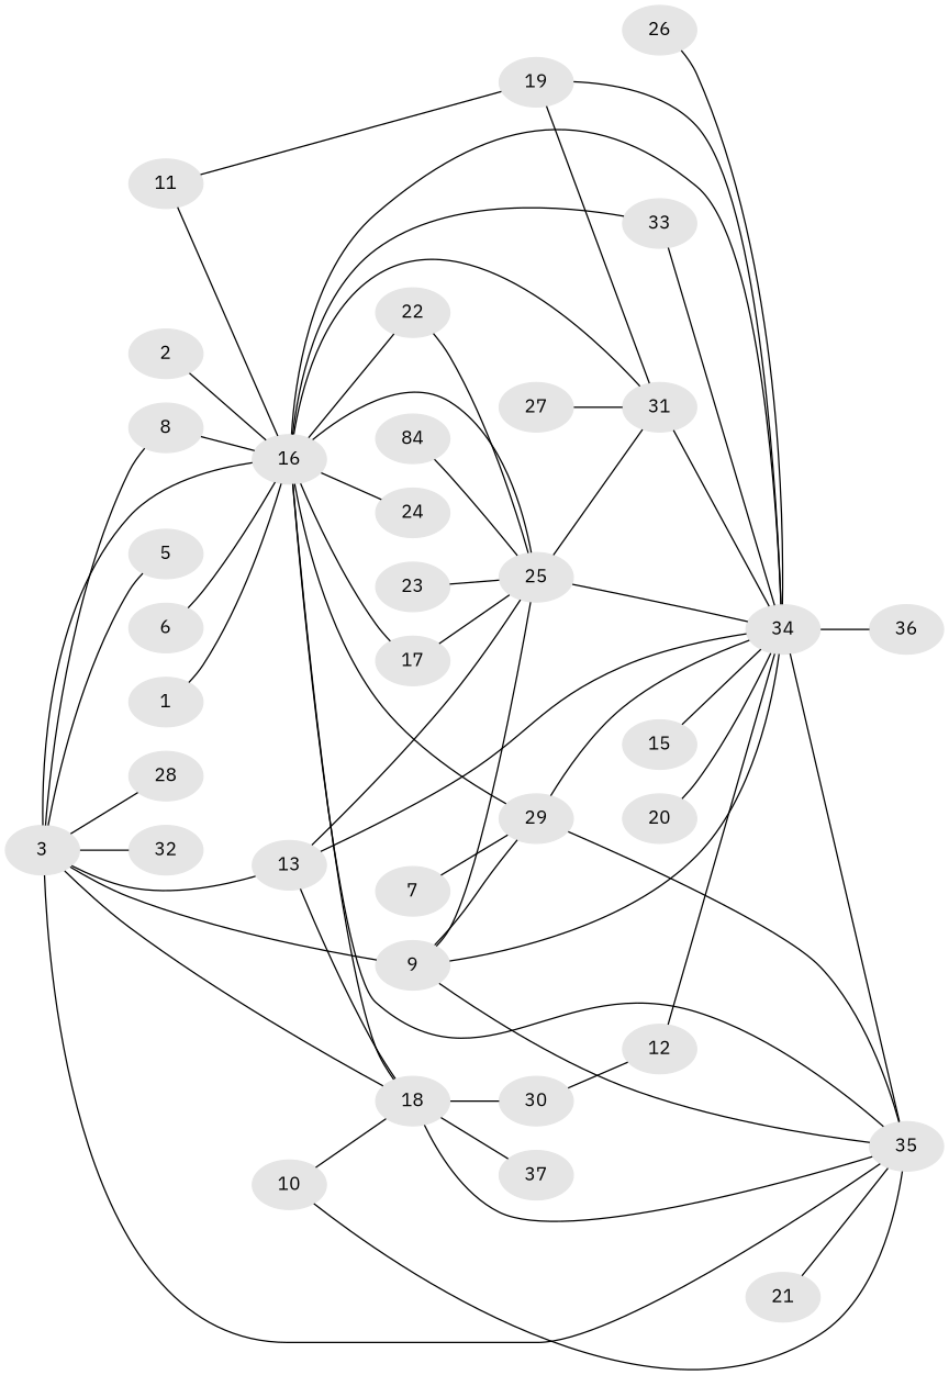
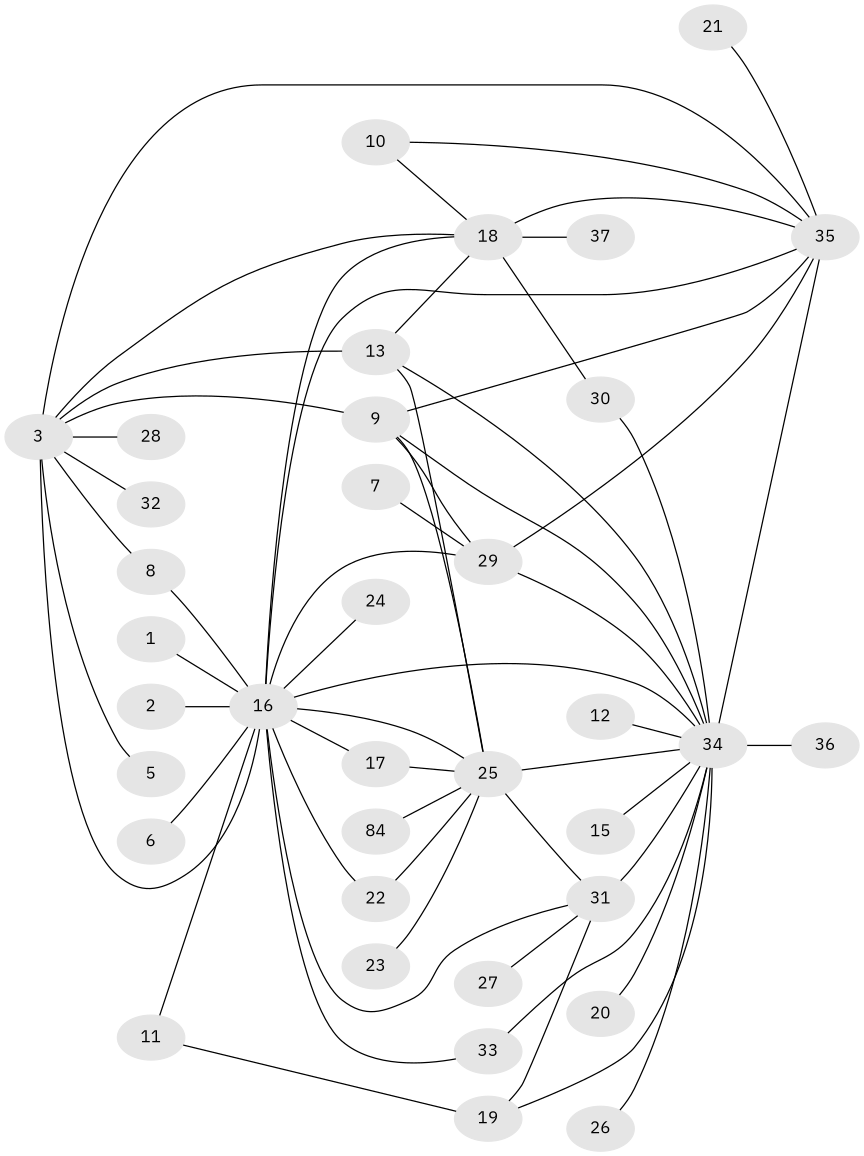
  graph {
    fontname="IBM Plex Sans"
    rankdir=LR
    node [color=gray90 fontname="IBM Plex Sans" style=filled]
    edge [fontname="IBM Plex Sans" weight=1.0]
    1
    16
    18
    35
    29
    25
    34
    17
    22
    24
    31
    33
    2
    3
    5
    8
    9
    13
    28
    32
    30
    37
    27
    6
    7
    36
    10
    11
    19
    12
    n31 [label=84]
    15
    20
    21
    23
    26
    1 -- 16
    16 -- 18
    16 -- 35
    16 -- 29
    16 -- 25
    16 -- 34
    16 -- 17
    16 -- 22
    16 -- 24
    16 -- 31
    16 -- 33
    18 -- 35
    18 -- 30
    18 -- 37
    29 -- 35
    29 -- 34
    25 -- 34
    25 -- 31
    34 -- 35
    34 -- 36
    17 -- 25
    22 -- 25
    31 -- 34
    33 -- 34
    2 -- 16
    3 -- 16
    3 -- 18
    3 -- 35
    3 -- 5
    3 -- 8
    3 -- 9
    3 -- 13
    3 -- 28
    3 -- 32
    8 -- 16
    9 -- 35
    9 -- 29
    9 -- 25
    9 -- 34
    13 -- 18
    13 -- 25
    13 -- 34
-   30 -- 12
+   30 -- 34
    27 -- 31
    6 -- 16
    7 -- 29
    10 -- 18
    10 -- 35
    11 -- 16
    11 -- 19
    19 -- 34
    19 -- 31
    12 -- 34
    n31 -- 25
    15 -- 34
    20 -- 34
    21 -- 35
    23 -- 25
    26 -- 34
  }
